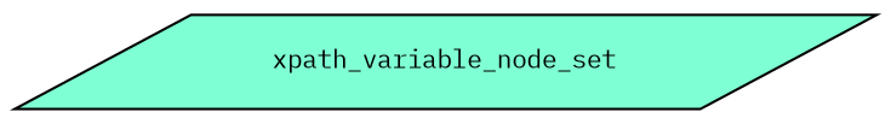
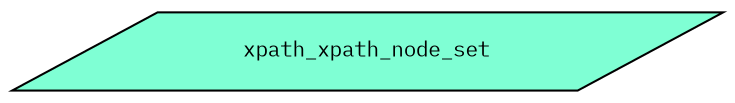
  digraph {
    rankdir=TB
    fontname="IBM Plex Mono"
-   n1 [color=black fillcolor=aquamarine fontname="IBM Plex Mono" fontsize=10 height=0.2 label=xpath_variable_node_set shape=parallelogram style=filled width=0.4]
+   n1 [color=black fillcolor=aquamarine fontname="IBM Plex Mono" fontsize=10 height=0.2 label=xpath_xpath_node_set shape=parallelogram style=filled width=0.4]
  }
